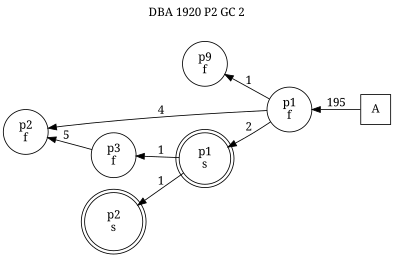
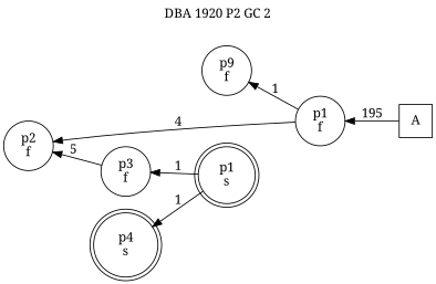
  digraph {
    fontname="Noto Serif"
    label=" DBA 1920 P2 GC 2 "
    labelloc=tl
    rankdir=RL
    node [fontname="Noto Serif" shape=circle]
    edge [fontname="Noto Serif"]
    n1 [label=A shape=square]
    n2 [label="p1\nf"]
    n3 [label="p9\nf"]
    n4 [label="p2\nf"]
    n5 [label="p1\ns" shape=doublecircle]
    n6 [label="p3\nf"]
-   n7 [label="p2\ns" shape=doublecircle]
+   n7 [label="p4\ns" shape=doublecircle]
    n1 -> n2 [label=195]
    n2 -> n3 [label=1]
    n2 -> n4 [label=4]
-   n2 -> n5 [label=2]
    n5 -> n6 [label=1]
    n5 -> n7 [label=1]
    n6 -> n4 [label=5]
  }
